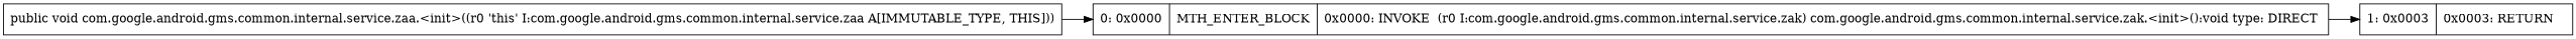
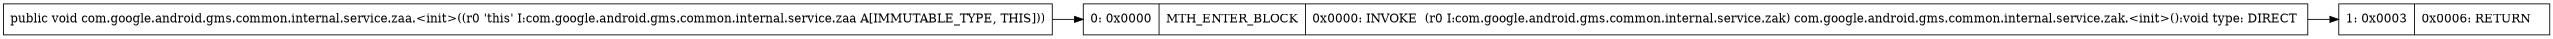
  digraph {
    rankdir=LR
    node [shape=record]
    n1 [label="{0\:\ 0x0000|MTH_ENTER_BLOCK\l|0x0000: INVOKE  (r0 I:com.google.android.gms.common.internal.service.zak) com.google.android.gms.common.internal.service.zak.\<init\>():void type: DIRECT \l}"]
-   n2 [label="{1\:\ 0x0003|0x0003: RETURN   \l}"]
+   n2 [label="{1\:\ 0x0003|0x0006: RETURN   \l}"]
    n3 [label="{public void com.google.android.gms.common.internal.service.zaa.\<init\>((r0 'this' I:com.google.android.gms.common.internal.service.zaa A[IMMUTABLE_TYPE, THIS])) }"]
    n1 -> n2
    n3 -> n1
  }
